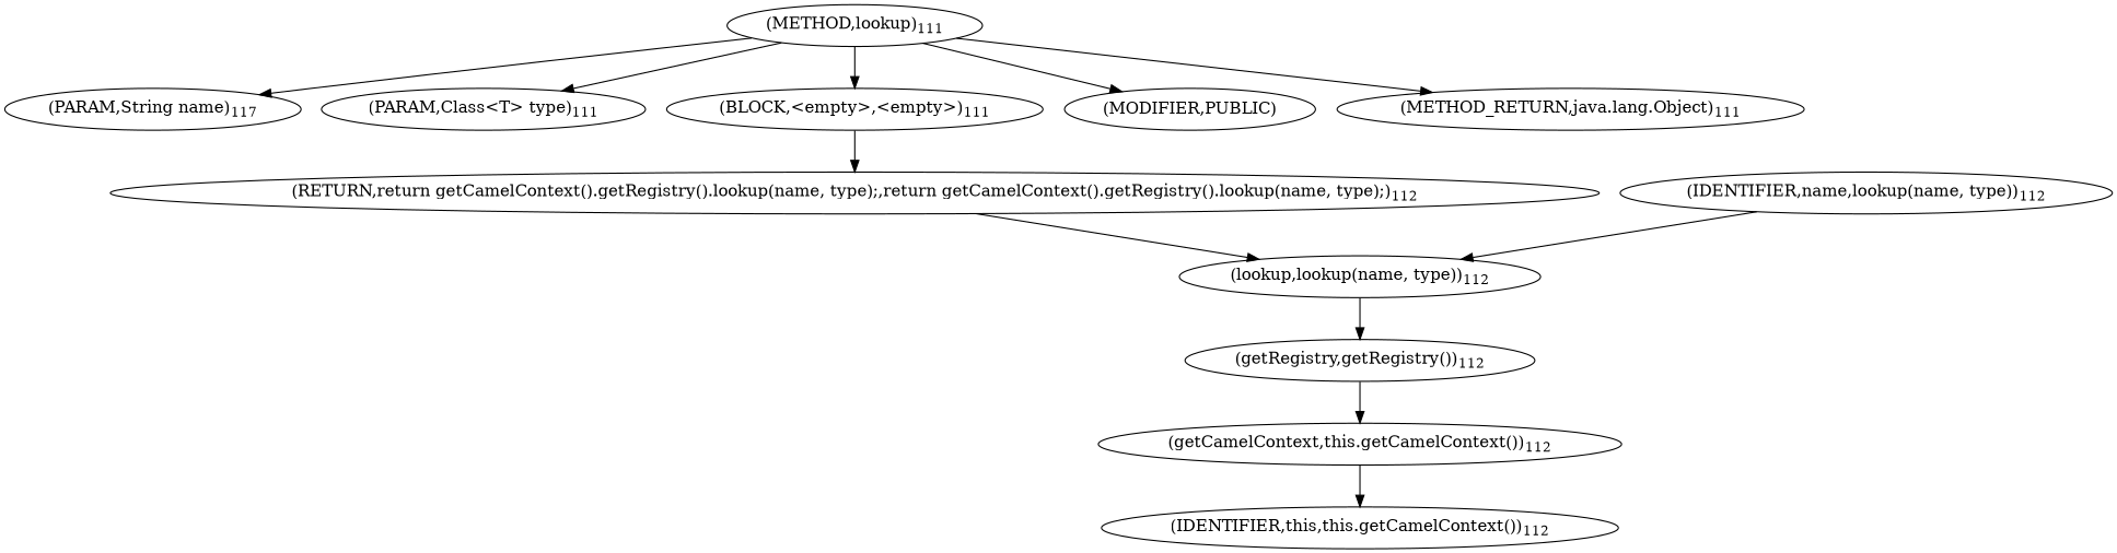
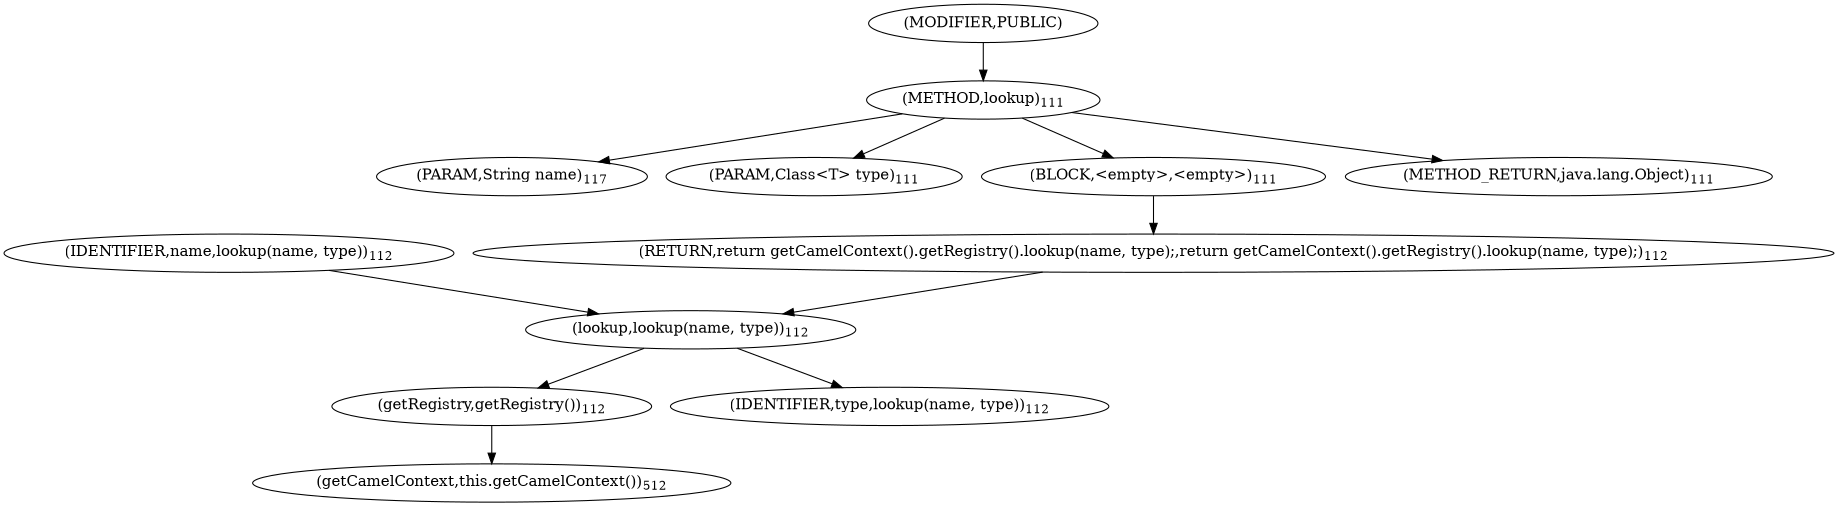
  digraph {
    n1 [label=<(METHOD,lookup)<SUB>111</SUB>>]
    n2 [label=<(PARAM,String name)<SUB>117</SUB>>]
    n3 [label=<(PARAM,Class&lt;T&gt; type)<SUB>111</SUB>>]
    n4 [label=<(BLOCK,&lt;empty&gt;,&lt;empty&gt;)<SUB>111</SUB>>]
    n5 [label=<(MODIFIER,PUBLIC)>]
    n6 [label=<(METHOD_RETURN,java.lang.Object)<SUB>111</SUB>>]
    n7 [label=<(RETURN,return getCamelContext().getRegistry().lookup(name, type);,return getCamelContext().getRegistry().lookup(name, type);)<SUB>112</SUB>>]
    n8 [label=<(lookup,lookup(name, type))<SUB>112</SUB>>]
    n9 [label=<(getRegistry,getRegistry())<SUB>112</SUB>>]
-   n11 [label=<(getCamelContext,this.getCamelContext())<SUB>112</SUB>>]
+   n10 [label=<(IDENTIFIER,type,lookup(name, type))<SUB>112</SUB>>]
+   n11 [label=<(getCamelContext,this.getCamelContext())<SUB>512</SUB>>]
    n12 [label=<(IDENTIFIER,name,lookup(name, type))<SUB>112</SUB>>]
-   n13 [label=<(IDENTIFIER,this,this.getCamelContext())<SUB>112</SUB>>]
    n1 -> n2
    n1 -> n3
    n1 -> n4
-   n1 -> n5
+   n5 -> n1
    n1 -> n6
    n4 -> n7
    n7 -> n8
    n8 -> n9
+   n8 -> n10
    n9 -> n11
-   n11 -> n13
    n12 -> n8
  }
